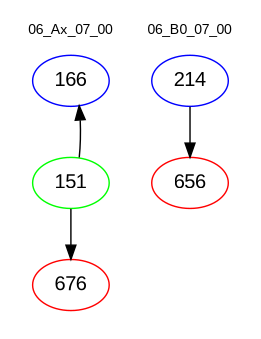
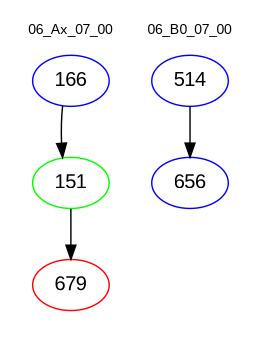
  digraph {
    fontname="Liberation Sans"
    node [color=blue fontname="Liberation Sans"]
    edge [color=black fontname="Liberation Sans"]
    n1 [label=166]
    n2 [color=green label=151]
-   n3 [color=red label=676]
-   n4 [label=214]
-   n5 [color=red label=656]
+   n3 [color=red label=679]
+   n4 [label=514]
+   n5 [label=656]
    subgraph cluster_1 {
      color=white
      fontsize=10
      label="06_Ax_07_00"
      n1
      n2
      n3
    }
    subgraph cluster_2 {
      color=white
      fontsize=10
      label="06_B0_07_00"
      n4
      n5
    }
-   n2 -> n1
+   n1 -> n2
    n2 -> n3
    n4 -> n5
  }
